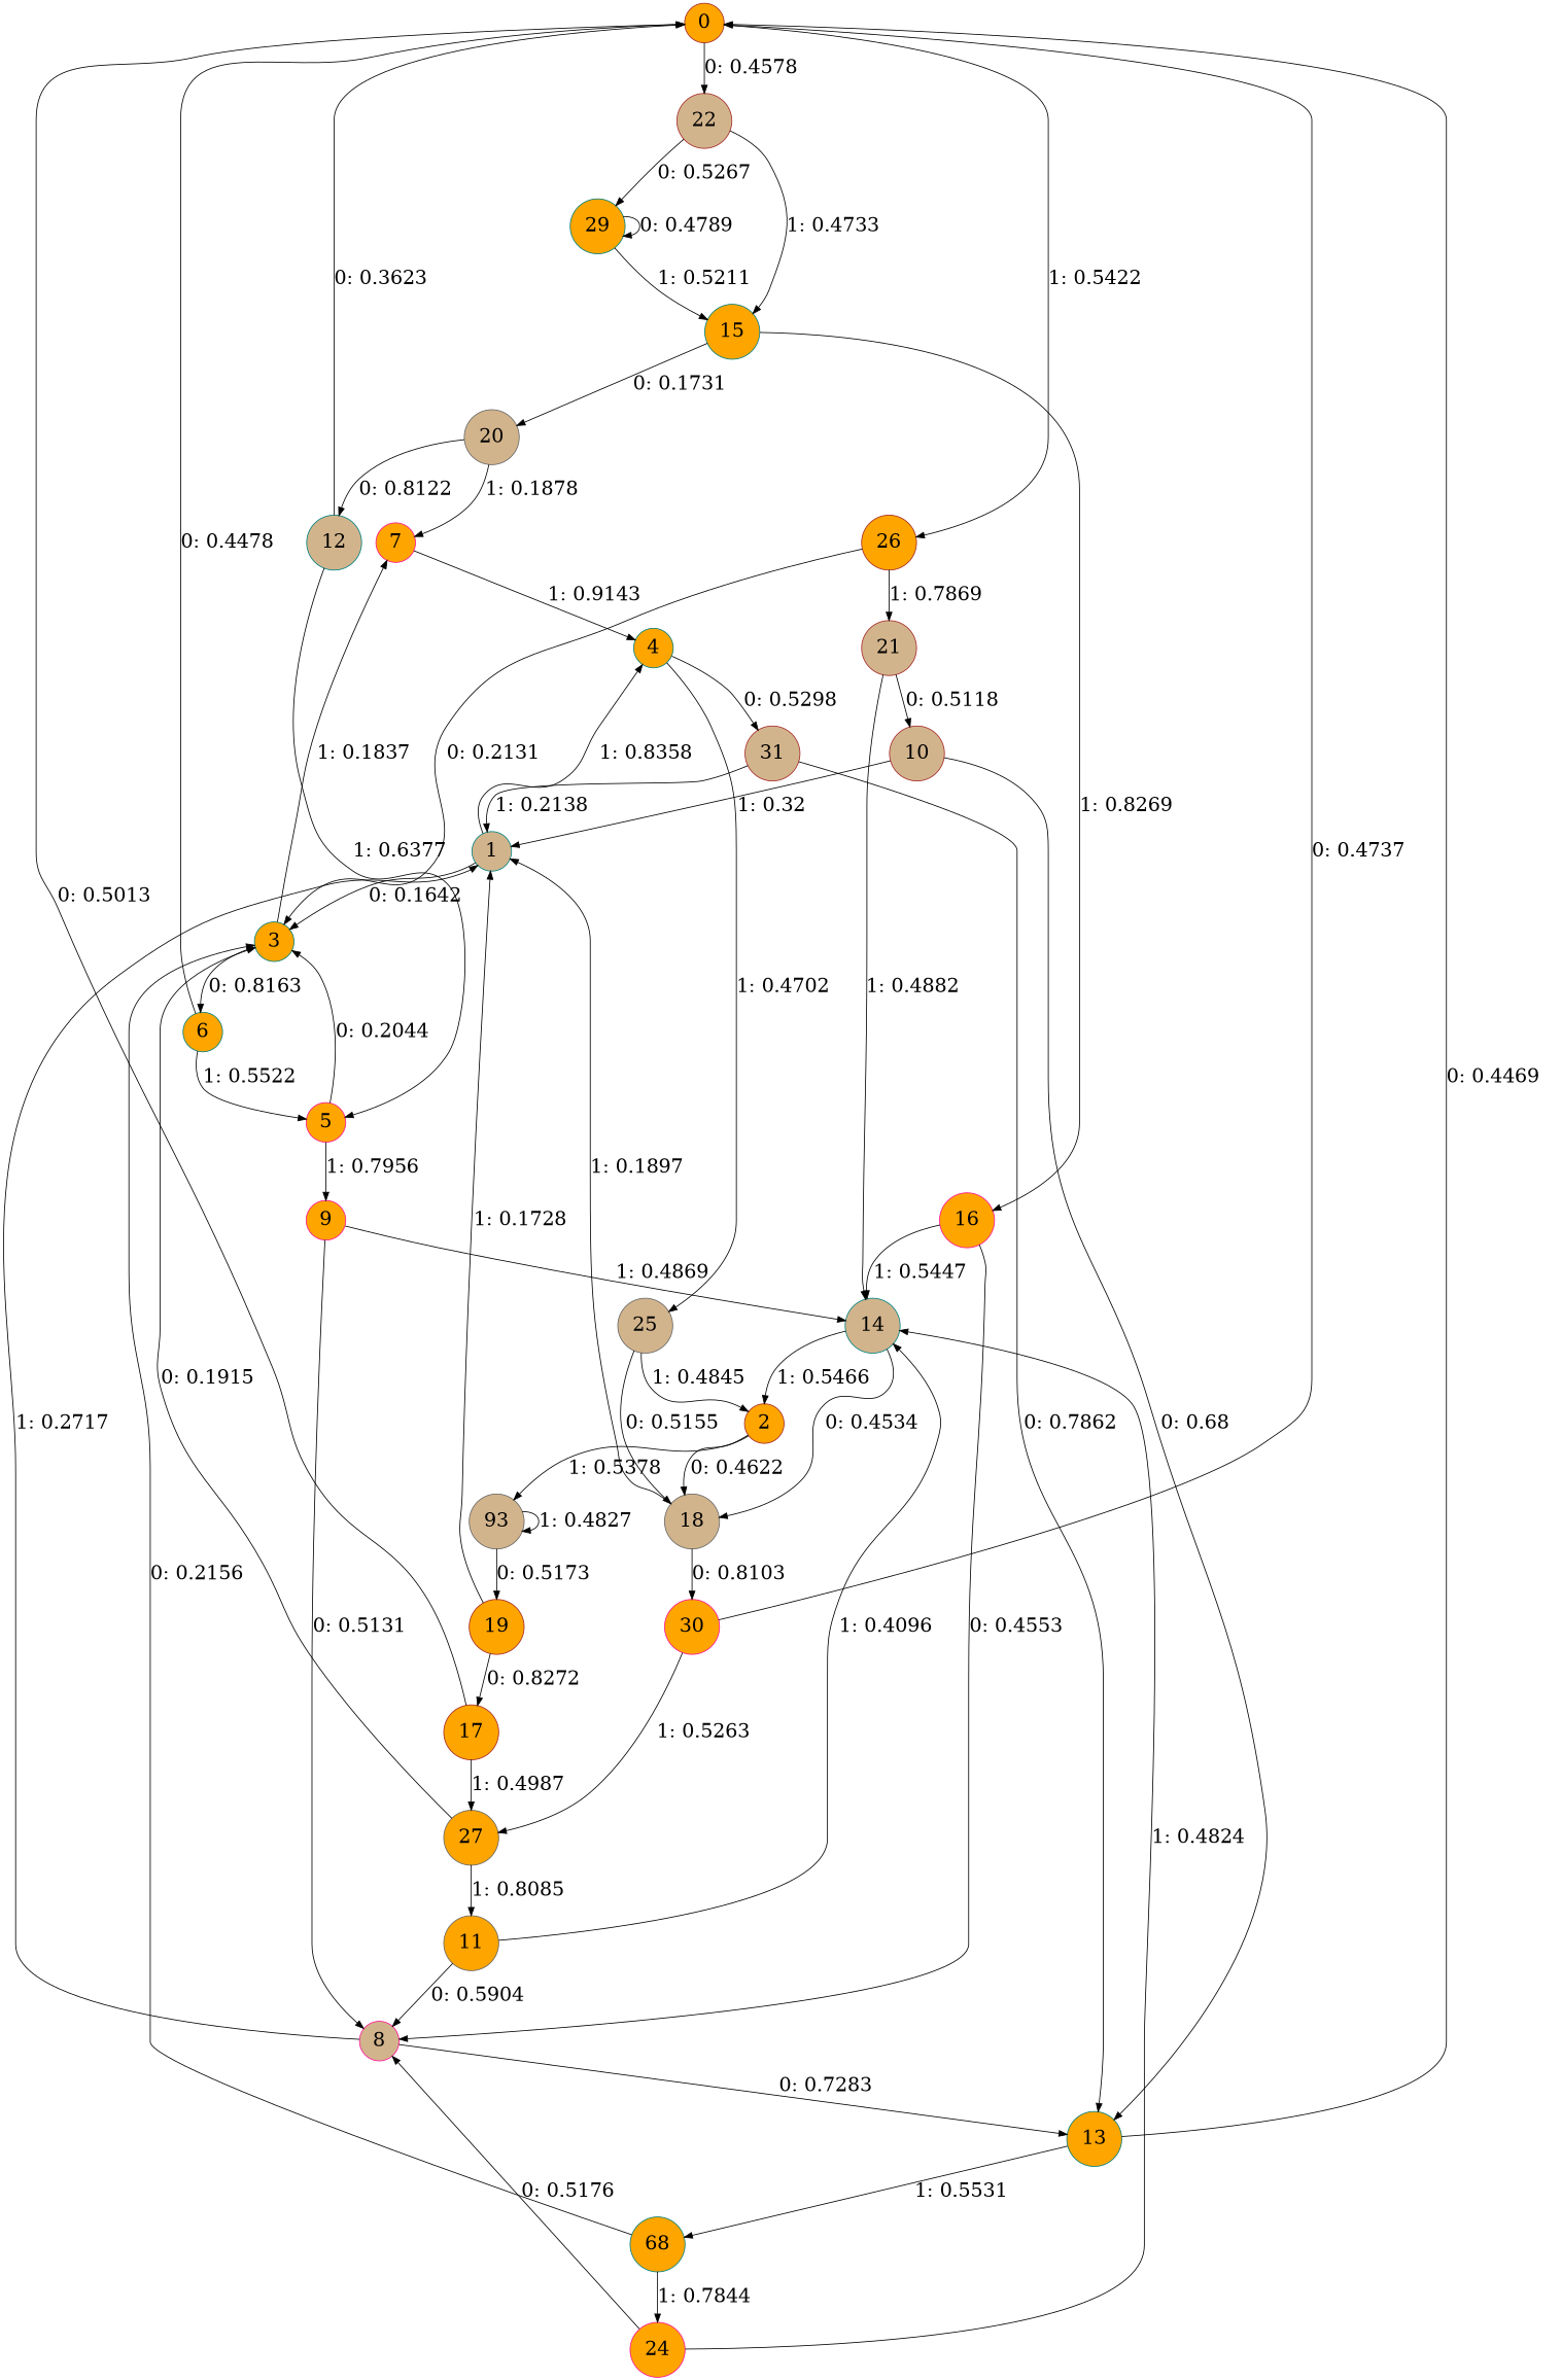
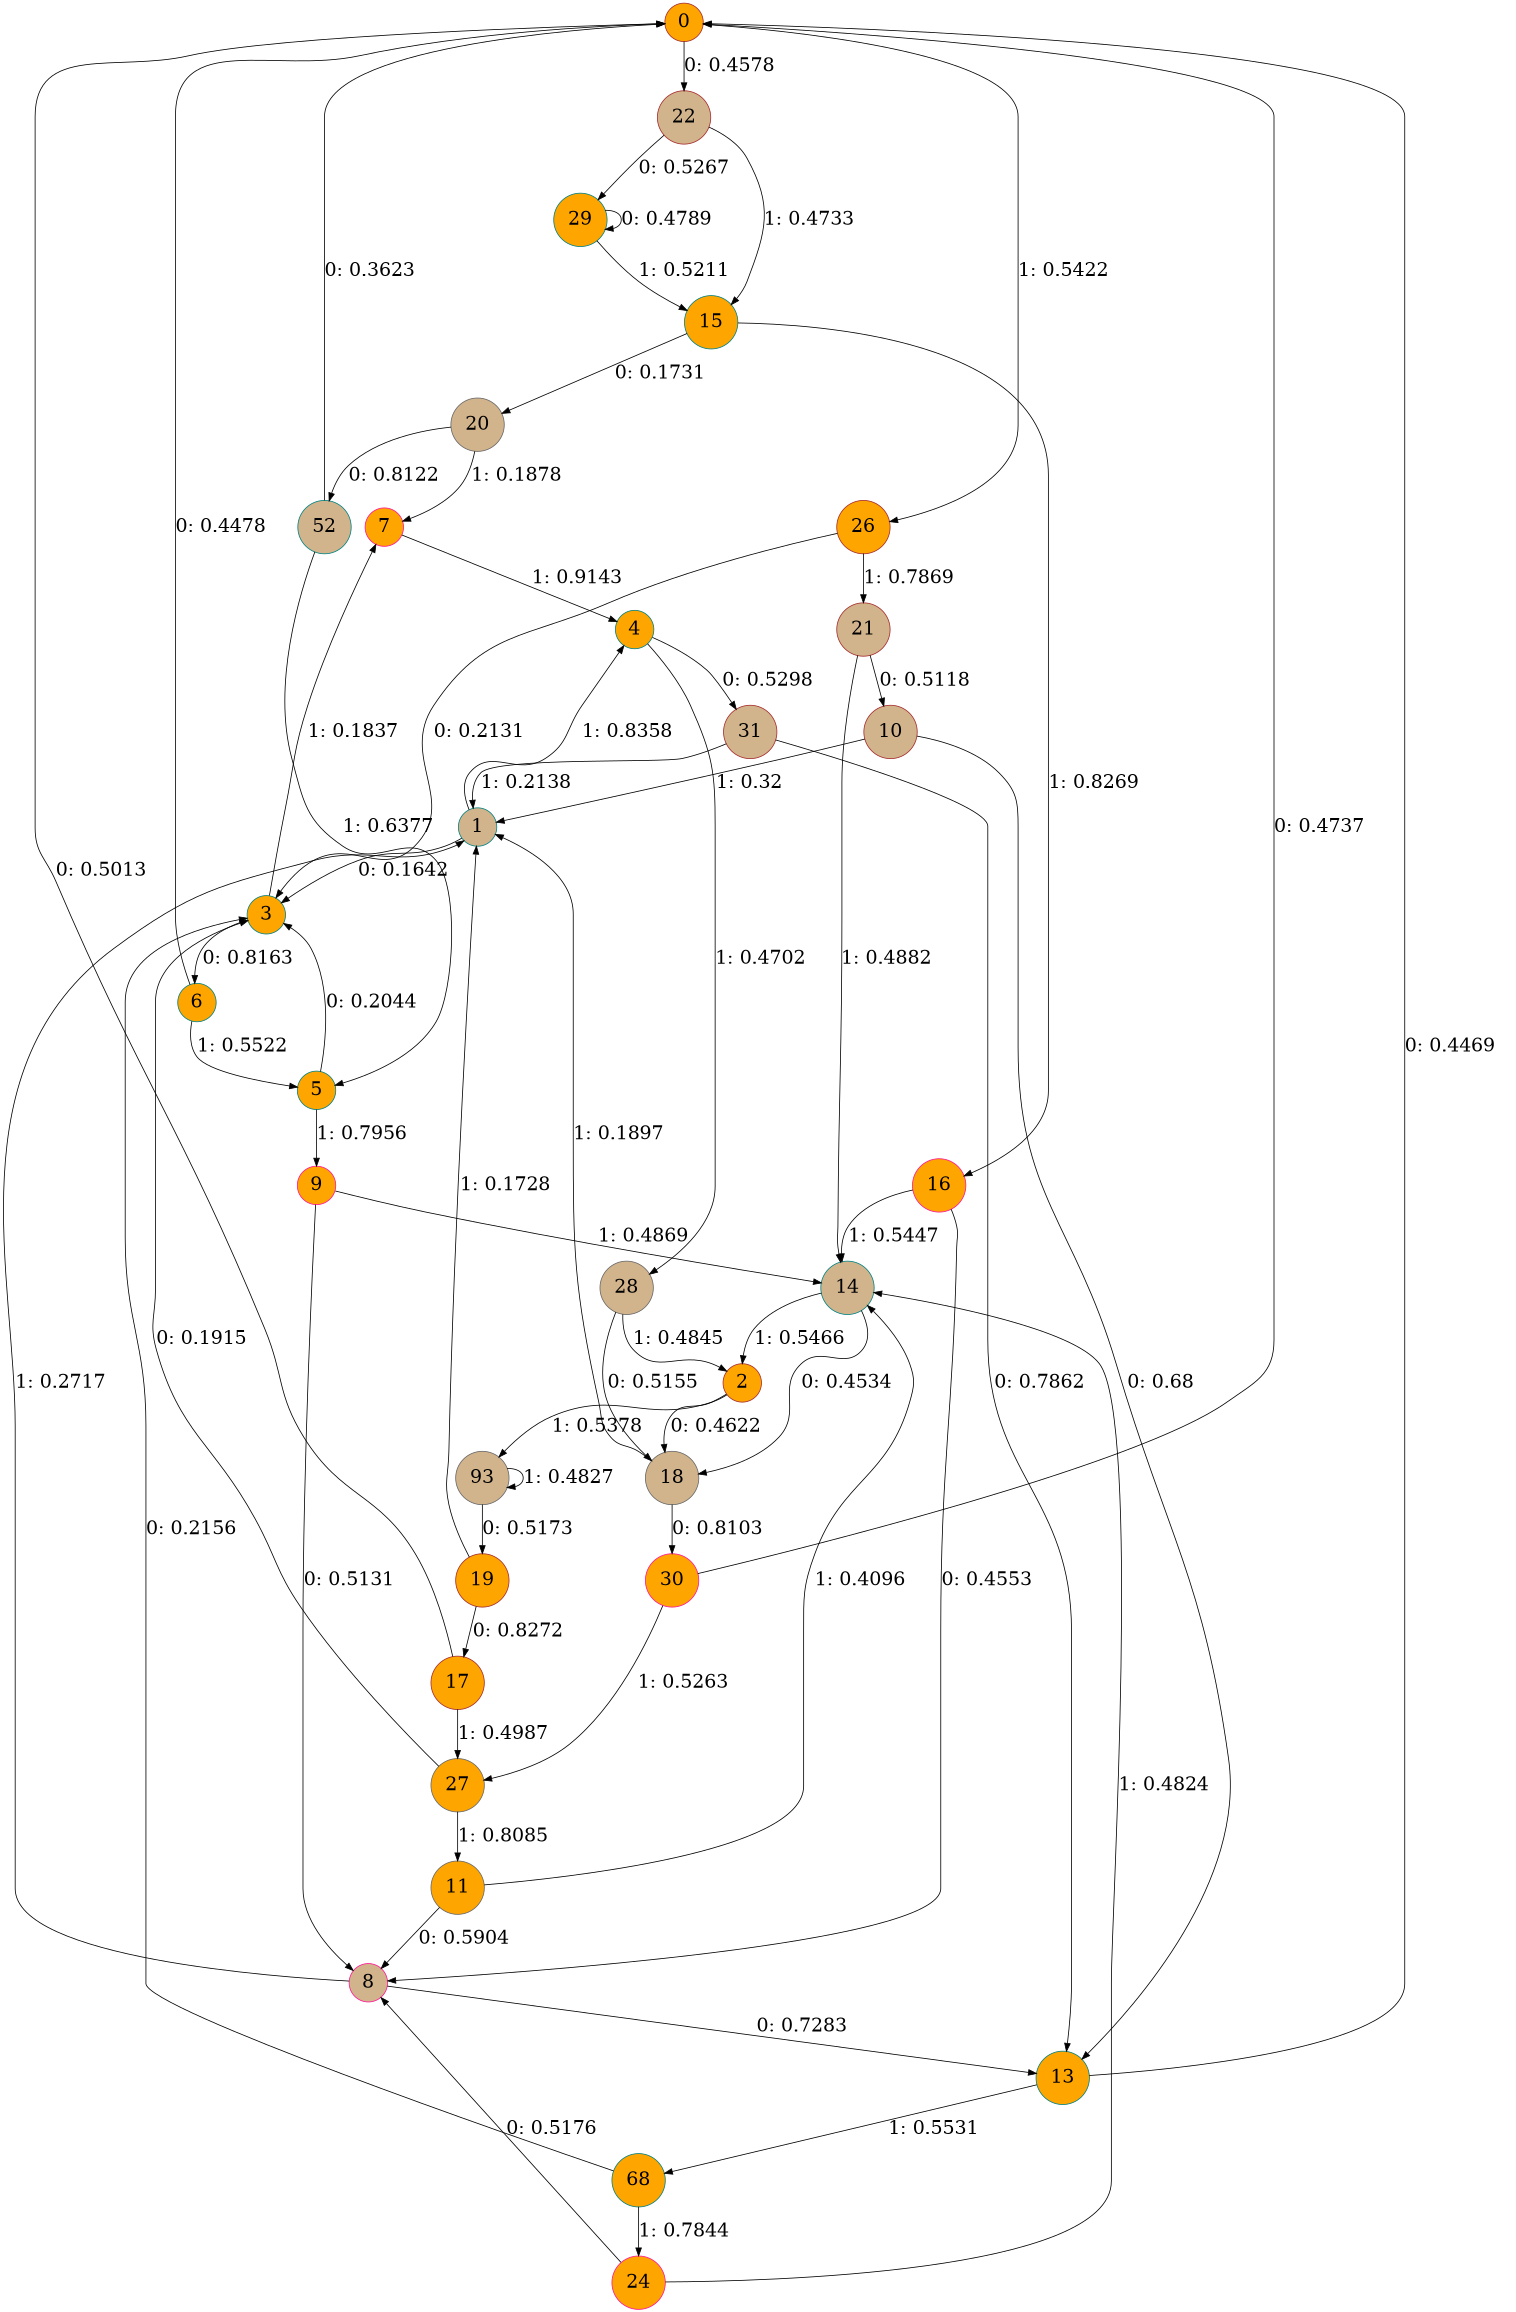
  digraph {
    node [color=teal fillcolor=orange fontsize=24 shape=circle style=filled]
    edge [fontsize=24]
    0 [color=brown]
    22 [color=brown fillcolor=tan]
    26 [color=brown]
    15
    29
    3
    21 [color=brown fillcolor=tan]
    20 [color=gray40 fillcolor=tan]
    16 [color=deeppink]
    6
    7 [color=deeppink]
    14 [fillcolor=tan]
    10 [color=brown fillcolor=tan]
    1 [fillcolor=tan]
    4
    31 [color=brown fillcolor=tan]
-   25 [color=gray40 fillcolor=tan]
-   5 [color=deeppink]
+   25 [color=gray40 fillcolor=tan label=28]
+   5
    13
    2 [color=brown]
    18 [color=gray40 fillcolor=tan]
    n22 [color=gray40 fillcolor=tan label=93]
    30 [color=deeppink]
    19 [color=brown]
    27 [color=gray40]
    17 [color=brown]
    9 [color=deeppink]
    n28 [label=68]
    8 [color=deeppink fillcolor=tan]
    24 [color=deeppink]
    11 [color=gray40]
-   12 [fillcolor=tan]
+   12 [fillcolor=tan label=52]
    0 -> 22 [label="0: 0.4578   "]
    0 -> 26 [label="1: 0.5422   "]
    22 -> 15 [label="1: 0.4733   "]
    22 -> 29 [label="0: 0.5267   "]
    26 -> 3 [label="0: 0.2131   "]
    26 -> 21 [label="1: 0.7869   "]
    15 -> 20 [label="0: 0.1731   "]
    15 -> 16 [label="1: 0.8269   "]
    29 -> 15 [label="1: 0.5211   "]
    29 -> 29 [label="0: 0.4789   "]
    3 -> 6 [label="0: 0.8163   "]
    3 -> 7 [label="1: 0.1837   "]
    21 -> 14 [label="1: 0.4882   "]
    21 -> 10 [label="0: 0.5118   "]
    20 -> 7 [label="1: 0.1878   "]
    20 -> 12 [label="0: 0.8122   "]
    16 -> 14 [label="1: 0.5447   "]
    16 -> 8 [label="0: 0.4553   "]
    6 -> 0 [label="0: 0.4478   "]
    6 -> 5 [label="1: 0.5522   "]
    7 -> 4 [label="1: 0.9143   "]
    14 -> 2 [label="1: 0.5466   "]
    14 -> 18 [label="0: 0.4534   "]
    10 -> 1 [label="1: 0.32     "]
    10 -> 13 [label="0: 0.68     "]
    1 -> 3 [label="0: 0.1642   "]
    1 -> 4 [label="1: 0.8358   "]
    4 -> 31 [label="0: 0.5298   "]
    4 -> 25 [label="1: 0.4702   "]
    31 -> 1 [label="1: 0.2138   "]
    31 -> 13 [label="0: 0.7862   "]
    25 -> 2 [label="1: 0.4845   "]
    25 -> 18 [label="0: 0.5155   "]
    5 -> 3 [label="0: 0.2044   "]
    5 -> 9 [label="1: 0.7956   "]
    13 -> 0 [label="0: 0.4469   "]
    13 -> n28 [label="1: 0.5531   "]
    2 -> 18 [label="0: 0.4622   "]
    2 -> n22 [label="1: 0.5378   "]
    18 -> 1 [label="1: 0.1897   "]
    18 -> 30 [label="0: 0.8103   "]
    n22 -> n22 [label="1: 0.4827   "]
    n22 -> 19 [label="0: 0.5173   "]
    30 -> 0 [label="0: 0.4737   "]
    30 -> 27 [label="1: 0.5263   "]
    19 -> 1 [label="1: 0.1728   "]
    19 -> 17 [label="0: 0.8272   "]
    27 -> 3 [label="0: 0.1915   "]
    27 -> 11 [label="1: 0.8085   "]
    17 -> 0 [label="0: 0.5013   "]
    17 -> 27 [label="1: 0.4987   "]
    9 -> 14 [label="1: 0.4869   "]
    9 -> 8 [label="0: 0.5131   "]
    n28 -> 3 [label="0: 0.2156   "]
    n28 -> 24 [label="1: 0.7844   "]
    8 -> 1 [label="1: 0.2717   "]
    8 -> 13 [label="0: 0.7283   "]
    24 -> 14 [label="1: 0.4824   "]
    24 -> 8 [label="0: 0.5176   "]
    11 -> 14 [label="1: 0.4096   "]
    11 -> 8 [label="0: 0.5904   "]
    12 -> 0 [label="0: 0.3623   "]
    12 -> 5 [label="1: 0.6377   "]
  }
